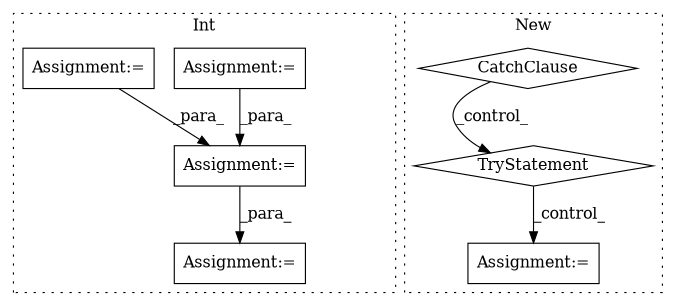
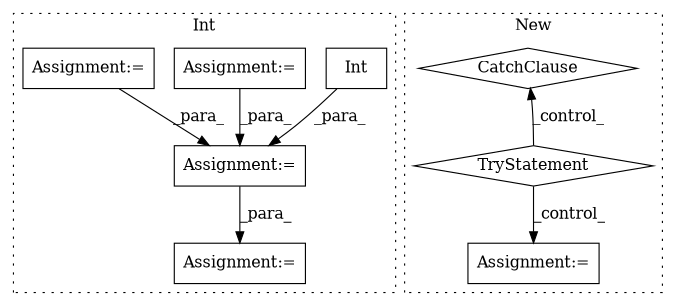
  digraph {
    node [a=7 l=1 shape=box]
+   n1 [a=32 l="4,1" label=Int s="2853,2872"]
    n2 [label="Assignment:=" s=2790]
    n3 [l=3 label="Assignment:=" s=2575]
    n4 [label="Assignment:=" s=2697]
    n5 [label="Assignment:=" s=2951]
    n6 [a=12 l="13,2" label=CatchClause s="3352,3387" shape=diamond]
    n7 [a=54 l=4 label=TryStatement s=3169 shape=diamond]
    n8 [l=2 label="Assignment:=" s=3251]
    subgraph cluster_1 {
      label=Int
      style=dotted
+     n1
      n2
      n3
      n4
      n5
    }
    subgraph cluster_2 {
      label=New
      style=dotted
      n6
      n7
      n8
    }
+   n1 -> n2 [label=_para_]
    n2 -> n5 [label=_para_]
    n3 -> n2 [label=_para_]
    n4 -> n2 [label=_para_]
-   n6 -> n7 [label=_control_]
+   n7 -> n6 [label=_control_]
    n7 -> n8 [label=_control_]
  }
